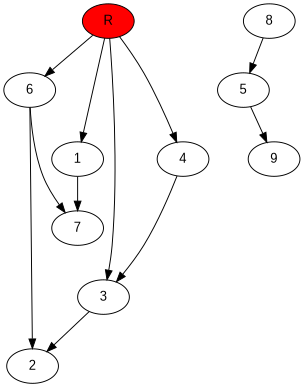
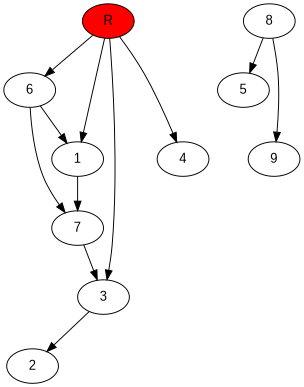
  digraph {
    fontname="Liberation Sans"
    node [fontname="Liberation Sans"]
    edge [fontname="Liberation Sans"]
    1
    7
    3
    8
    5
    2
    9
    6
    R [fillcolor="#ff0000" style=filled]
    4
    1 -> 7
-   4 -> 3
+   7 -> 3
    3 -> 2
    8 -> 5
-   5 -> 9
+   8 -> 9
    6 -> 7
-   6 -> 2
+   6 -> 1
    R -> 1
    R -> 3
    R -> 6
    R -> 4
  }
